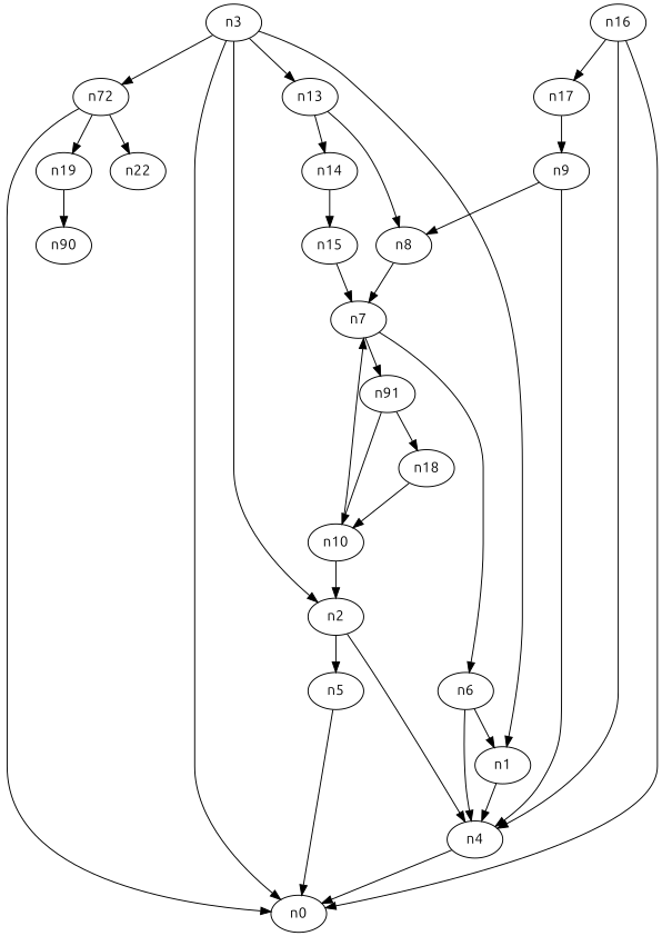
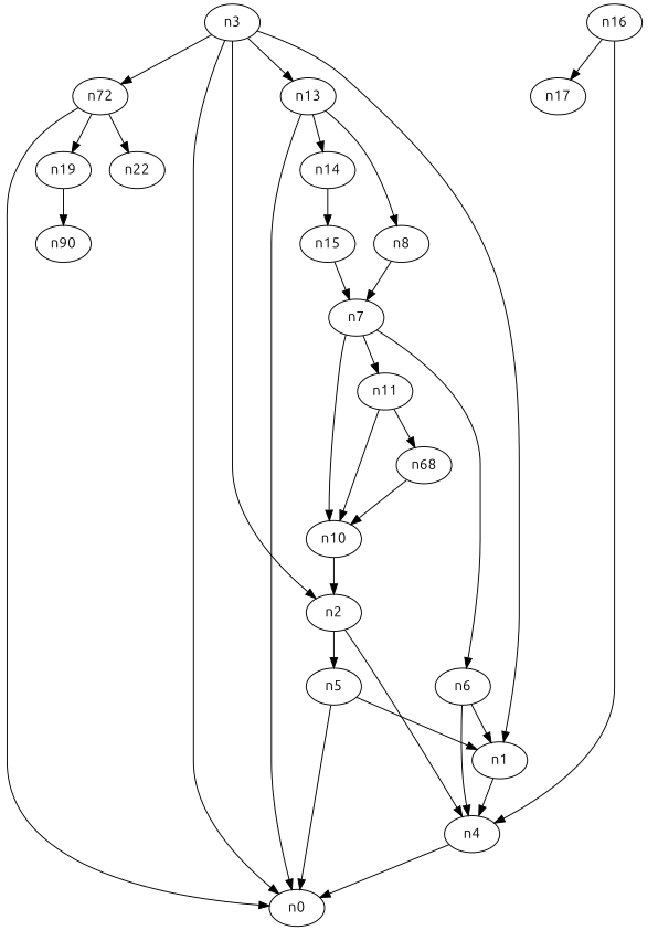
  digraph {
    fontname=Ubuntu
    node [fontname=Ubuntu]
    edge [fontname=Ubuntu]
    n1
    n4
    n0
    n2
    n5
    n3
    n12 [label=n72]
    n13
    n19
    n22
    n8
    n14
    n20 [label=n90]
    n7
    n15
    n6
    n10
-   n11 [label=n91]
-   n18
-   n9
+   n11
+   n18 [label=n68]
    n16
    n17
    n1 -> n4
    n4 -> n0
    n2 -> n4
    n2 -> n5
+   n5 -> n1
    n5 -> n0
    n3 -> n1
    n3 -> n0
    n3 -> n2
    n3 -> n12
    n3 -> n13
    n12 -> n0
    n12 -> n19
    n12 -> n22
    n13 -> n8
    n13 -> n14
    n19 -> n20
    n8 -> n7
    n14 -> n15
    n7 -> n6
-   n10 -> n7
+   n7 -> n10
    n7 -> n11
    n15 -> n7
    n6 -> n1
    n6 -> n4
    n10 -> n2
    n11 -> n10
    n11 -> n18
    n18 -> n10
-   n9 -> n4
-   n9 -> n8
    n16 -> n4
-   n16 -> n0
+   n13 -> n0
    n16 -> n17
-   n17 -> n9
  }
